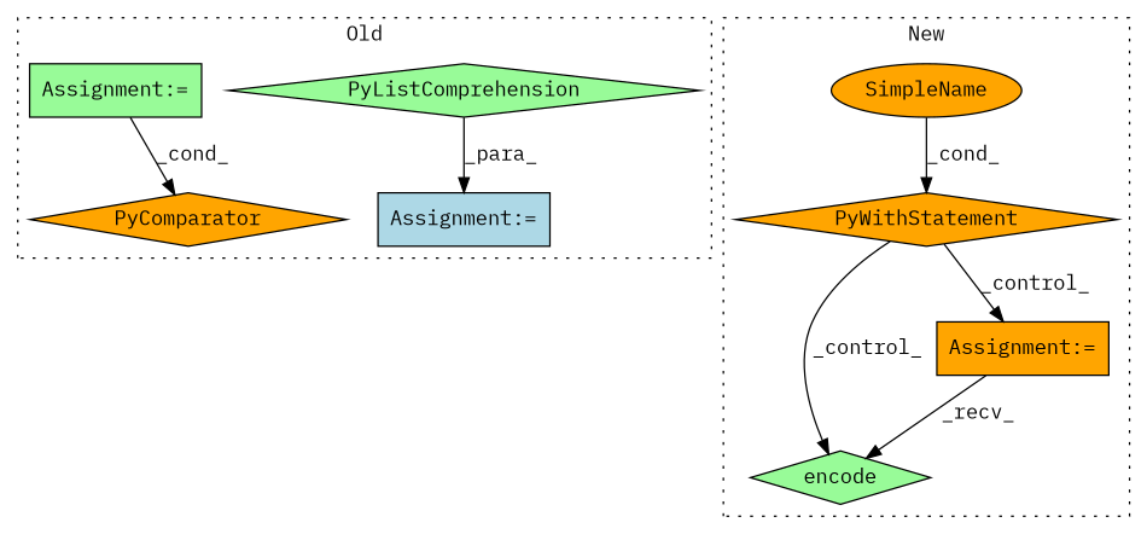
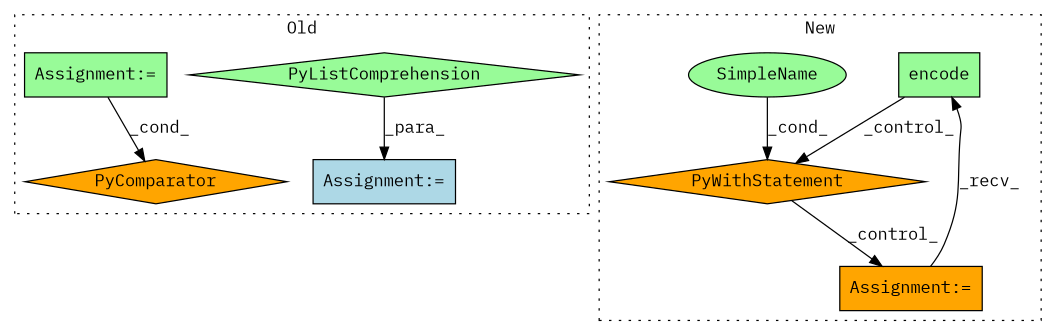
  digraph {
    fontname="IBM Plex Mono"
    node [a=7 fillcolor=palegreen fontname="IBM Plex Mono" shape=box style=filled]
    edge [fontname="IBM Plex Mono"]
    n1 [a=109 l=127 label=PyListComprehension s=1627 shape=diamond]
    n2 [a=113 fillcolor=orange l=23 label=PyComparator s=1723 shape=diamond]
    n3 [l=1 label="Assignment:=" s=1263]
    n4 [fillcolor=lightblue l=12 label="Assignment:=" s=1615]
-   n5 [a=32 l="7,1" label=encode s="1414,1428" shape=diamond]
+   n5 [a=32 l="7,1" label=encode s="1414,1428"]
    n6 [fillcolor=orange l=5 label="Assignment:=" s=1102]
-   n7 [a=42 fillcolor=orange label=SimpleName shape=ellipse]
+   n7 [a=42 label=SimpleName shape=ellipse]
    n8 [a=104 fillcolor=orange l="10,2" label=PyWithStatement s="1057,1080" shape=diamond]
    subgraph cluster_1 {
      label=Old
      style=dotted
      n1
      n2
      n3
      n4
    }
    subgraph cluster_2 {
      label=New
      style=dotted
      n5
      n6
      n7
      n8
    }
    n1 -> n4 [label=_para_]
    n3 -> n2 [label=_cond_]
    n6 -> n5 [label=_recv_]
    n7 -> n8 [label=_cond_]
-   n8 -> n5 [label=_control_]
+   n5 -> n8 [label=_control_]
    n8 -> n6 [label=_control_]
  }
